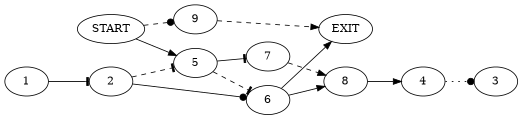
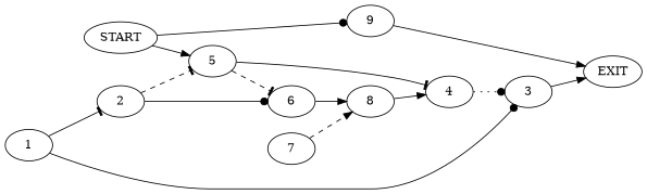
  digraph {
    rankdir=LR
    edge [arrowhead=normal style=solid]
    n1 [label=START]
    9
    5
    1
    2
    3
    n7 [label=EXIT]
    6
    4
    7
    8
-   n1 -> 9 [arrowhead=dot style=dashed]
+   n1 -> 9 [arrowhead=dot]
    n1 -> 5
-   9 -> n7 [style=dashed]
+   9 -> n7
    5 -> 6 [arrowhead=tee style=dashed]
-   5 -> 7 [arrowhead=tee]
+   5 -> 4 [arrowhead=tee]
    1 -> 2 [arrowhead=tee]
+   1 -> 3 [arrowhead=dot]
    2 -> 5 [arrowhead=tee style=dashed]
    2 -> 6 [arrowhead=dot]
-   6 -> n7
+   3 -> n7
    6 -> 8
    4 -> 3 [arrowhead=dot style=dotted]
    7 -> 8 [style=dashed]
    8 -> 4
  }
